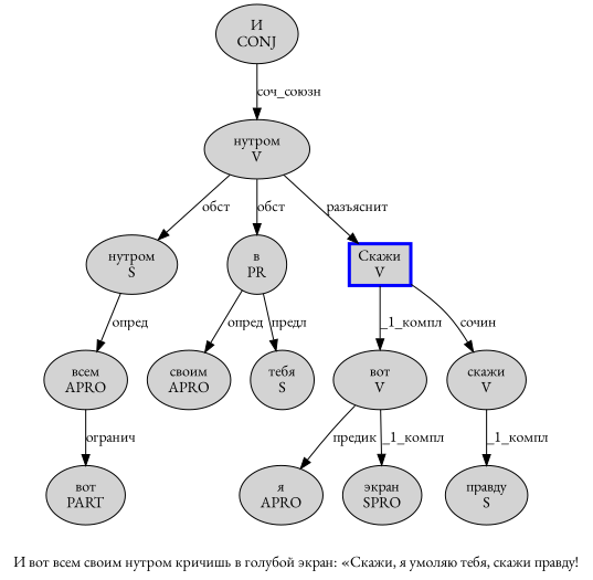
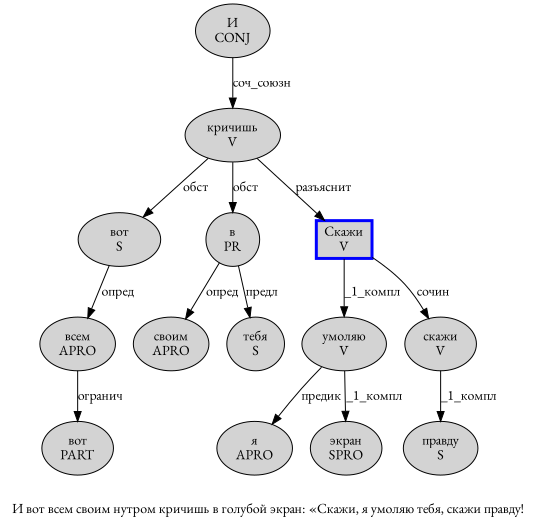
  digraph {
    fontname="EB Garamond"
    label="И вот всем своим нутром кричишь в голубой экран: «Скажи, я умоляю тебя, скажи правду!"
    node [fillcolor=lightgray fontname="EB Garamond" penwidth=1 shape=ellipse style=filled]
    edge [fontname="EB Garamond"]
    n1 [label="И\nCONJ"]
-   n2 [label="нутром\nV"]
-   n3 [label="нутром\nS"]
+   n2 [label="кричишь\nV"]
+   n3 [label="вот\nS"]
    n4 [label="в\nPR"]
    n5 [color=blue label="Скажи\nV" penwidth=3 shape=box]
    n6 [label="вот\nPART"]
    n7 [label="всем\nAPRO"]
    n8 [label="своим\nAPRO"]
    n9 [label="тебя\nS"]
-   n10 [label="вот\nV"]
+   n10 [label="умоляю\nV"]
    n11 [label="скажи\nV"]
    n12 [label="я\nAPRO"]
    n13 [label="экран\nSPRO"]
    n14 [label="правду\nS"]
    n1 -> n2 [label="соч_союзн"]
    n2 -> n3 [label="обст"]
    n2 -> n4 [label="обст"]
    n2 -> n5 [label="разъяснит"]
    n3 -> n7 [label="опред"]
    n4 -> n8 [label="опред"]
    n4 -> n9 [label="предл"]
    n5 -> n10 [label="_1_компл"]
    n5 -> n11 [label="сочин"]
    n7 -> n6 [label="огранич"]
    n10 -> n12 [label="предик"]
    n10 -> n13 [label="_1_компл"]
    n11 -> n14 [label="_1_компл"]
  }
